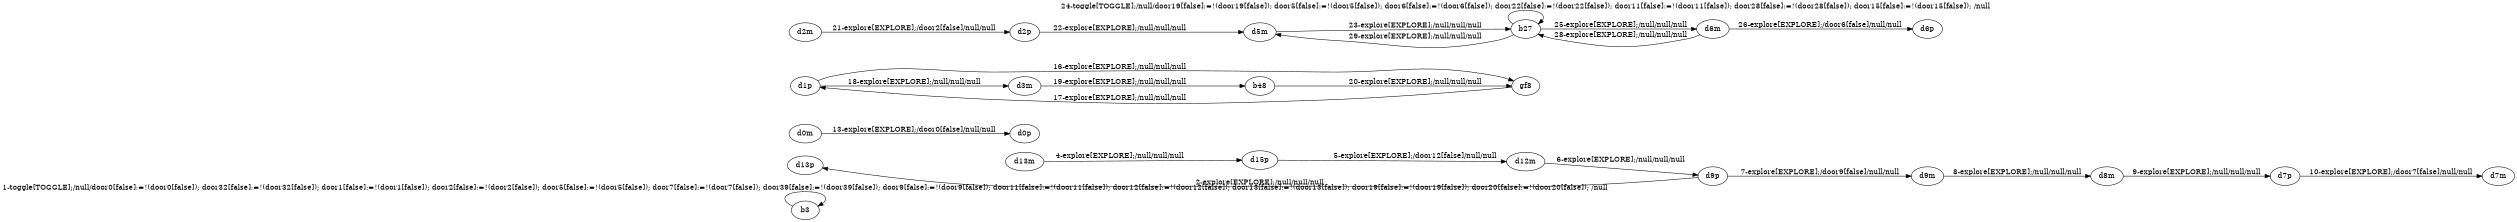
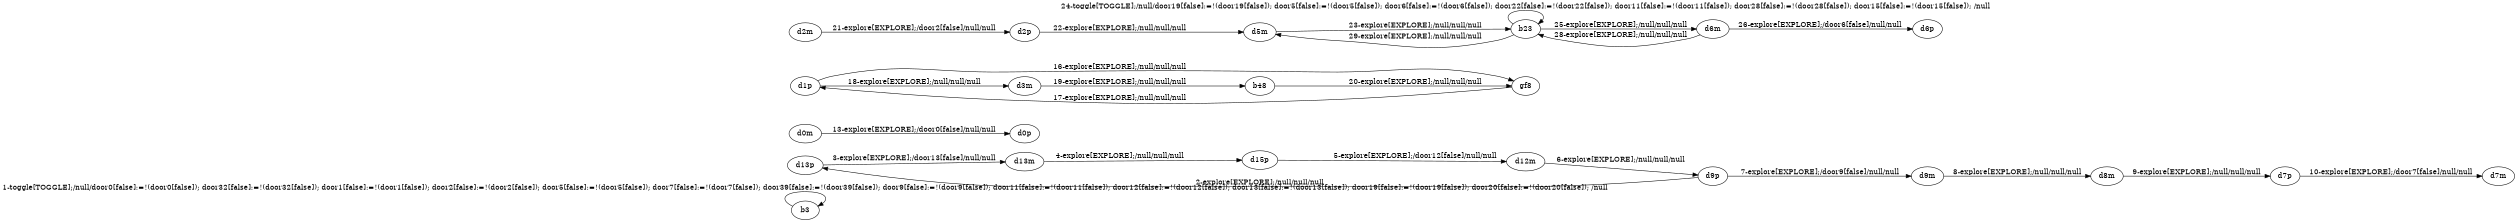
  digraph {
    rankdir=LR
    b3
    d13p
    d13m
    n4 [label=d15p]
    d12m
    d9p
    d9m
    d8m
    d7p
    d7m
    d0m
    d0p
    d1p
    gf8
    d3m
    b48
    d2m
    d2p
    d5m
-   b27
+   b27 [label=b23]
    d6m
    d6p
    b3 -> b3 [label="1-toggle[TOGGLE];/null/door0[false]:=!(door0[false]); door32[false]:=!(door32[false]); door1[false]:=!(door1[false]); door2[false]:=!(door2[false]); door5[false]:=!(door5[false]); door7[false]:=!(door7[false]); door39[false]:=!(door39[false]); door9[false]:=!(door9[false]); door11[false]:=!(door11[false]); door12[false]:=!(door12[false]); door13[false]:=!(door13[false]); door19[false]:=!(door19[false]); door20[false]:=!(door20[false]); /null"]
+   d13p -> d13m [label="3-explore[EXPLORE];/door13[false]/null/null"]
    d13m -> n4 [label="4-explore[EXPLORE];/null/null/null"]
    n4 -> d12m [label="5-explore[EXPLORE];/door12[false]/null/null"]
    d12m -> d9p [label="6-explore[EXPLORE];/null/null/null"]
    d9p -> d13p [label="2-explore[EXPLORE];/null/null/null"]
    d9p -> d9m [label="7-explore[EXPLORE];/door9[false]/null/null"]
    d9m -> d8m [label="8-explore[EXPLORE];/null/null/null"]
    d8m -> d7p [label="9-explore[EXPLORE];/null/null/null"]
    d7p -> d7m [label="10-explore[EXPLORE];/door7[false]/null/null"]
    d0m -> d0p [label="13-explore[EXPLORE];/door0[false]/null/null"]
    d1p -> gf8 [label="16-explore[EXPLORE];/null/null/null"]
    d1p -> d3m [label="18-explore[EXPLORE];/null/null/null"]
    gf8 -> d1p [label="17-explore[EXPLORE];/null/null/null"]
    d3m -> b48 [label="19-explore[EXPLORE];/null/null/null"]
    b48 -> gf8 [label="20-explore[EXPLORE];/null/null/null"]
    d2m -> d2p [label="21-explore[EXPLORE];/door2[false]/null/null"]
    d2p -> d5m [label="22-explore[EXPLORE];/null/null/null"]
    d5m -> b27 [label="23-explore[EXPLORE];/null/null/null"]
    b27 -> d5m [label="29-explore[EXPLORE];/null/null/null"]
    b27 -> b27 [label="24-toggle[TOGGLE];/null/door19[false]:=!(door19[false]); door5[false]:=!(door5[false]); door6[false]:=!(door6[false]); door22[false]:=!(door22[false]); door11[false]:=!(door11[false]); door28[false]:=!(door28[false]); door15[false]:=!(door15[false]); /null"]
    b27 -> d6m [label="25-explore[EXPLORE];/null/null/null"]
    d6m -> b27 [label="28-explore[EXPLORE];/null/null/null"]
    d6m -> d6p [label="26-explore[EXPLORE];/door6[false]/null/null"]
  }
